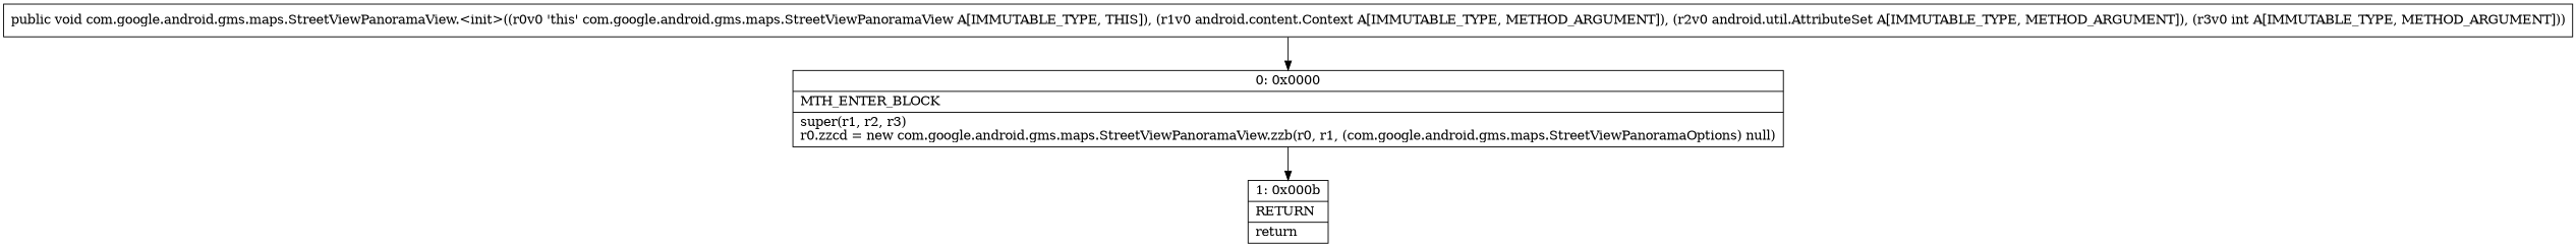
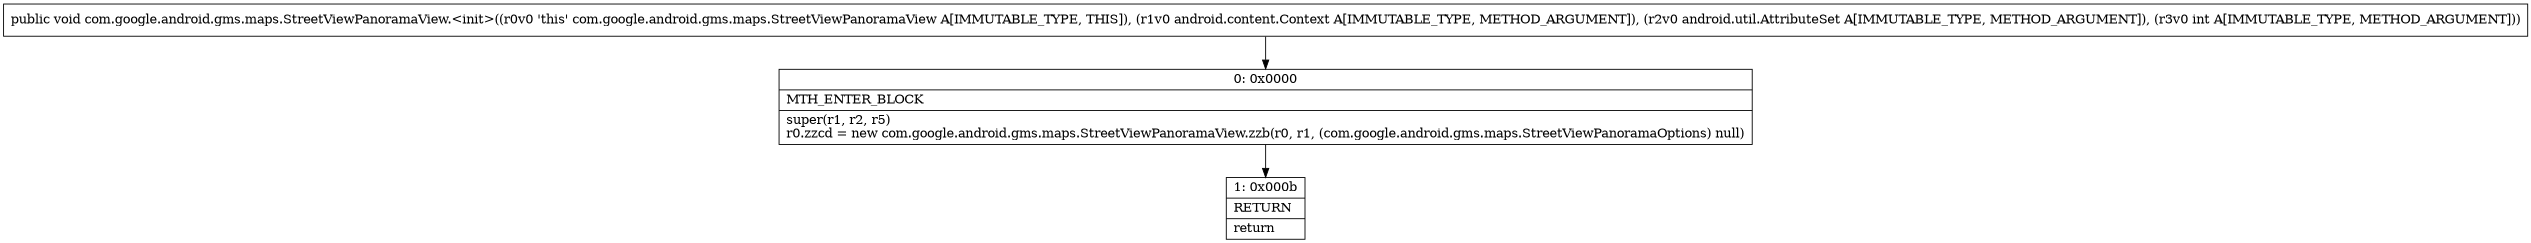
  digraph {
    node [shape=record]
-   n1 [label="{0\:\ 0x0000|MTH_ENTER_BLOCK\l|super(r1, r2, r3)\lr0.zzcd = new com.google.android.gms.maps.StreetViewPanoramaView.zzb(r0, r1, (com.google.android.gms.maps.StreetViewPanoramaOptions) null)\l}"]
+   n1 [label="{0\:\ 0x0000|MTH_ENTER_BLOCK\l|super(r1, r2, r5)\lr0.zzcd = new com.google.android.gms.maps.StreetViewPanoramaView.zzb(r0, r1, (com.google.android.gms.maps.StreetViewPanoramaOptions) null)\l}"]
    n2 [label="{1\:\ 0x000b|RETURN\l|return\l}"]
    n3 [label="{public void com.google.android.gms.maps.StreetViewPanoramaView.\<init\>((r0v0 'this' com.google.android.gms.maps.StreetViewPanoramaView A[IMMUTABLE_TYPE, THIS]), (r1v0 android.content.Context A[IMMUTABLE_TYPE, METHOD_ARGUMENT]), (r2v0 android.util.AttributeSet A[IMMUTABLE_TYPE, METHOD_ARGUMENT]), (r3v0 int A[IMMUTABLE_TYPE, METHOD_ARGUMENT])) }"]
    n1 -> n2
    n3 -> n1
  }
